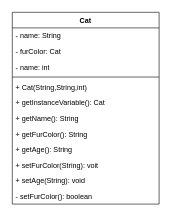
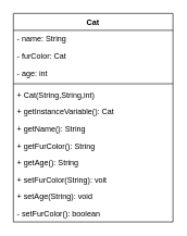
  <mxCell id="0" />
  <mxCell id="1" parent="0" />
  <mxCell id="2" value="Cat" style="swimlane;fontStyle=1;align=center;verticalAlign=top;childLayout=stackLayout;horizontal=1;startSize=26;horizontalStack=0;resizeParent=1;resizeParentMax=0;resizeLast=0;collapsible=1;marginBottom=0;" parent="1" vertex="1"><mxGeometry x="20" y="20" width="245" height="320" as="geometry"><mxRectangle x="345" y="40" width="100" height="30" as="alternateBounds" /></mxGeometry></mxCell>
  <mxCell id="3" value="- name: String" style="text;strokeColor=none;fillColor=none;align=left;verticalAlign=top;spacingLeft=4;spacingRight=4;overflow=hidden;rotatable=0;points=[[0,0.5],[1,0.5]];portConstraint=eastwest;" parent="2" vertex="1"><mxGeometry y="26" width="245" height="26" as="geometry" /></mxCell>
  <mxCell id="4" value="- furColor: Cat" style="text;strokeColor=none;fillColor=none;align=left;verticalAlign=top;spacingLeft=4;spacingRight=4;overflow=hidden;rotatable=0;points=[[0,0.5],[1,0.5]];portConstraint=eastwest;" vertex="1" parent="2"><mxGeometry y="52" width="245" height="26" as="geometry" /></mxCell>
- <mxCell id="5" value="- name: int" style="text;strokeColor=none;fillColor=none;align=left;verticalAlign=top;spacingLeft=4;spacingRight=4;overflow=hidden;rotatable=0;points=[[0,0.5],[1,0.5]];portConstraint=eastwest;" vertex="1" parent="2"><mxGeometry y="78" width="245" height="26" as="geometry" /></mxCell>
+ <mxCell id="5" value="- age: int" style="text;strokeColor=none;fillColor=none;align=left;verticalAlign=top;spacingLeft=4;spacingRight=4;overflow=hidden;rotatable=0;points=[[0,0.5],[1,0.5]];portConstraint=eastwest;" vertex="1" parent="2"><mxGeometry y="78" width="245" height="26" as="geometry" /></mxCell>
  <mxCell id="6" value="" style="line;strokeWidth=1;fillColor=none;align=left;verticalAlign=middle;spacingTop=-1;spacingLeft=3;spacingRight=3;rotatable=0;labelPosition=right;points=[];portConstraint=eastwest;strokeColor=inherit;" parent="2" vertex="1"><mxGeometry y="104" width="245" height="8" as="geometry" /></mxCell>
  <mxCell id="7" value="+ Cat(String,String,int)" style="text;strokeColor=none;fillColor=none;align=left;verticalAlign=top;spacingLeft=4;spacingRight=4;overflow=hidden;rotatable=0;points=[[0,0.5],[1,0.5]];portConstraint=eastwest;" parent="2" vertex="1"><mxGeometry y="112" width="245" height="26" as="geometry" /></mxCell>
  <mxCell id="8" value="+ getInstanceVariable(): Cat" style="text;strokeColor=none;fillColor=none;align=left;verticalAlign=top;spacingLeft=4;spacingRight=4;overflow=hidden;rotatable=0;points=[[0,0.5],[1,0.5]];portConstraint=eastwest;" vertex="1" parent="2"><mxGeometry y="138" width="245" height="26" as="geometry" /></mxCell>
  <mxCell id="9" value="+ getName(): String" style="text;strokeColor=none;fillColor=none;align=left;verticalAlign=top;spacingLeft=4;spacingRight=4;overflow=hidden;rotatable=0;points=[[0,0.5],[1,0.5]];portConstraint=eastwest;" vertex="1" parent="2"><mxGeometry y="164" width="245" height="26" as="geometry" /></mxCell>
  <mxCell id="10" value="+ getFurColor(): String" style="text;strokeColor=none;fillColor=none;align=left;verticalAlign=top;spacingLeft=4;spacingRight=4;overflow=hidden;rotatable=0;points=[[0,0.5],[1,0.5]];portConstraint=eastwest;" vertex="1" parent="2"><mxGeometry y="190" width="245" height="26" as="geometry" /></mxCell>
  <mxCell id="11" value="+ getAge(): String" style="text;strokeColor=none;fillColor=none;align=left;verticalAlign=top;spacingLeft=4;spacingRight=4;overflow=hidden;rotatable=0;points=[[0,0.5],[1,0.5]];portConstraint=eastwest;" vertex="1" parent="2"><mxGeometry y="216" width="245" height="26" as="geometry" /></mxCell>
  <mxCell id="12" value="+ setFurColor(String): voit" style="text;strokeColor=none;fillColor=none;align=left;verticalAlign=top;spacingLeft=4;spacingRight=4;overflow=hidden;rotatable=0;points=[[0,0.5],[1,0.5]];portConstraint=eastwest;" vertex="1" parent="2"><mxGeometry y="242" width="245" height="26" as="geometry" /></mxCell>
  <mxCell id="13" value="+ setAge(String): void" style="text;strokeColor=none;fillColor=none;align=left;verticalAlign=top;spacingLeft=4;spacingRight=4;overflow=hidden;rotatable=0;points=[[0,0.5],[1,0.5]];portConstraint=eastwest;" vertex="1" parent="2"><mxGeometry y="268" width="245" height="26" as="geometry" /></mxCell>
  <mxCell id="14" value="- setFurColor(): boolean" style="text;strokeColor=none;fillColor=none;align=left;verticalAlign=top;spacingLeft=4;spacingRight=4;overflow=hidden;rotatable=0;points=[[0,0.5],[1,0.5]];portConstraint=eastwest;" vertex="1" parent="2"><mxGeometry y="294" width="245" height="26" as="geometry" /></mxCell>
